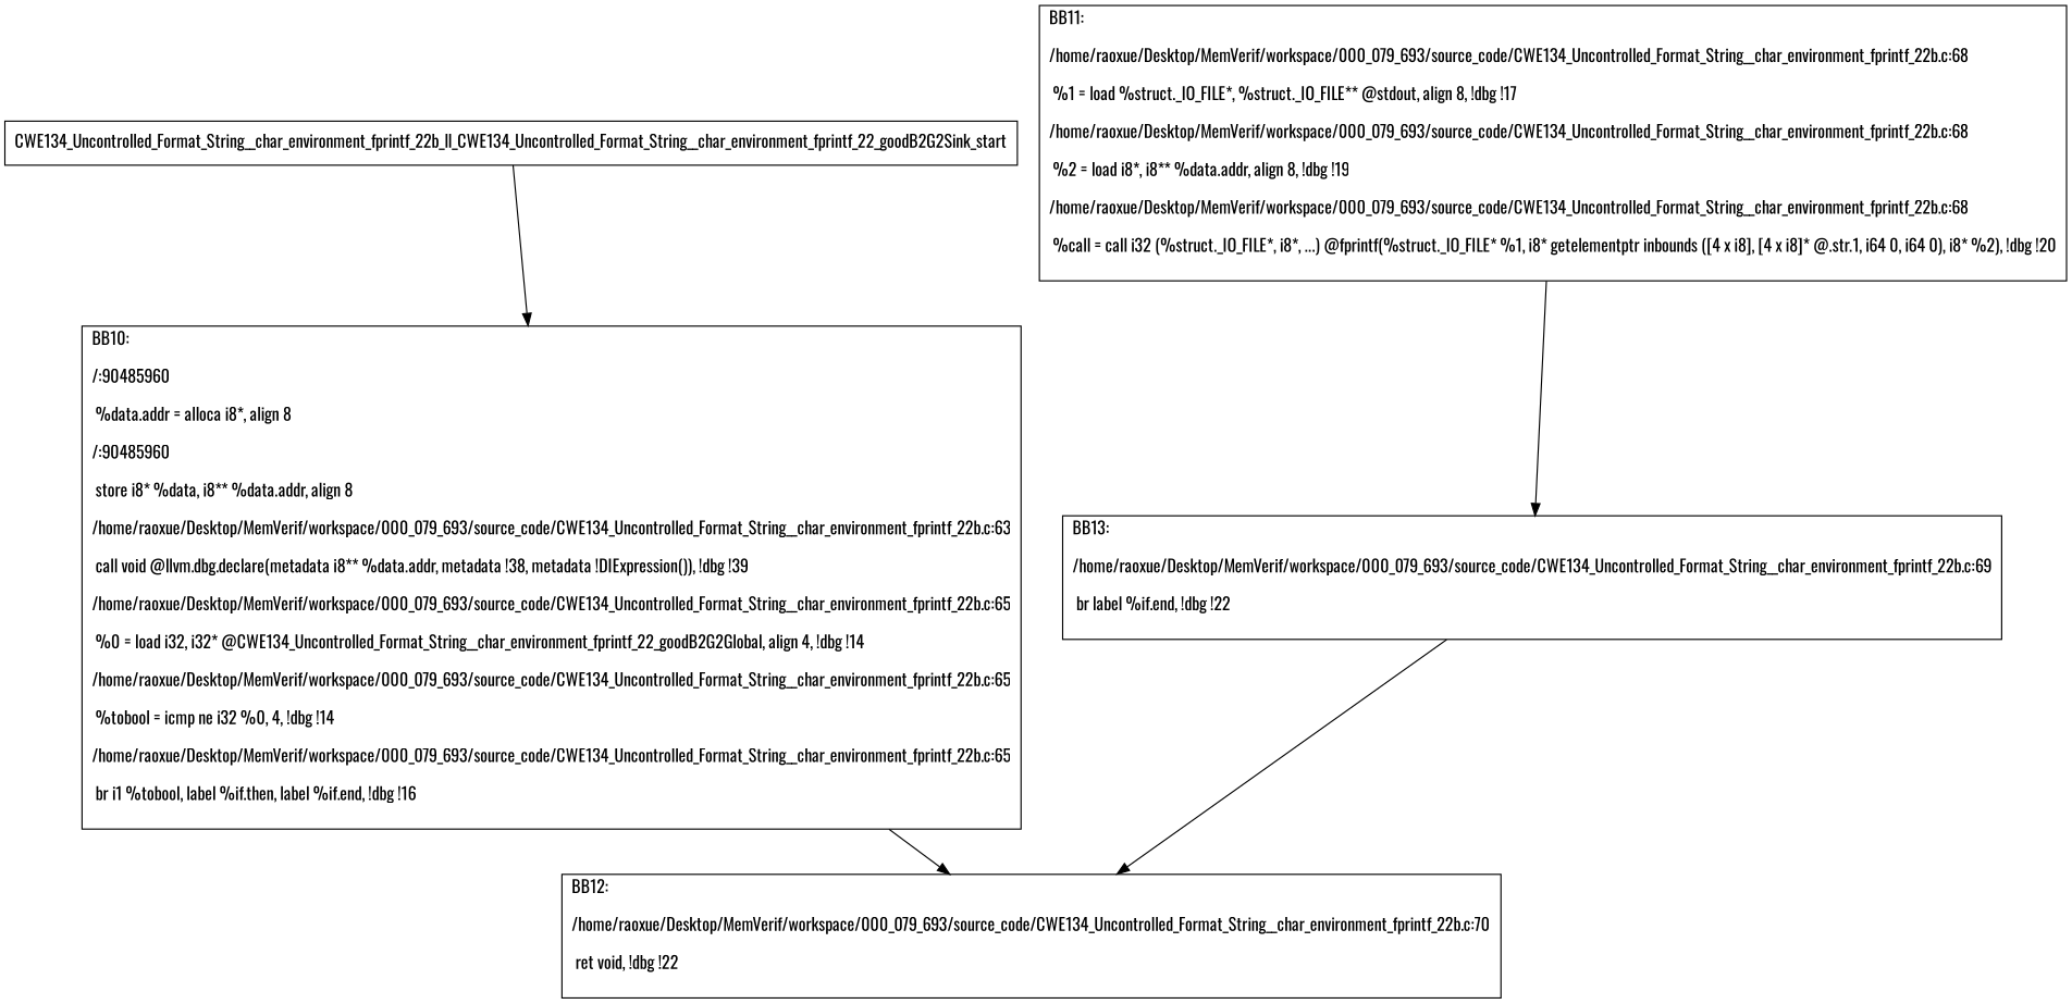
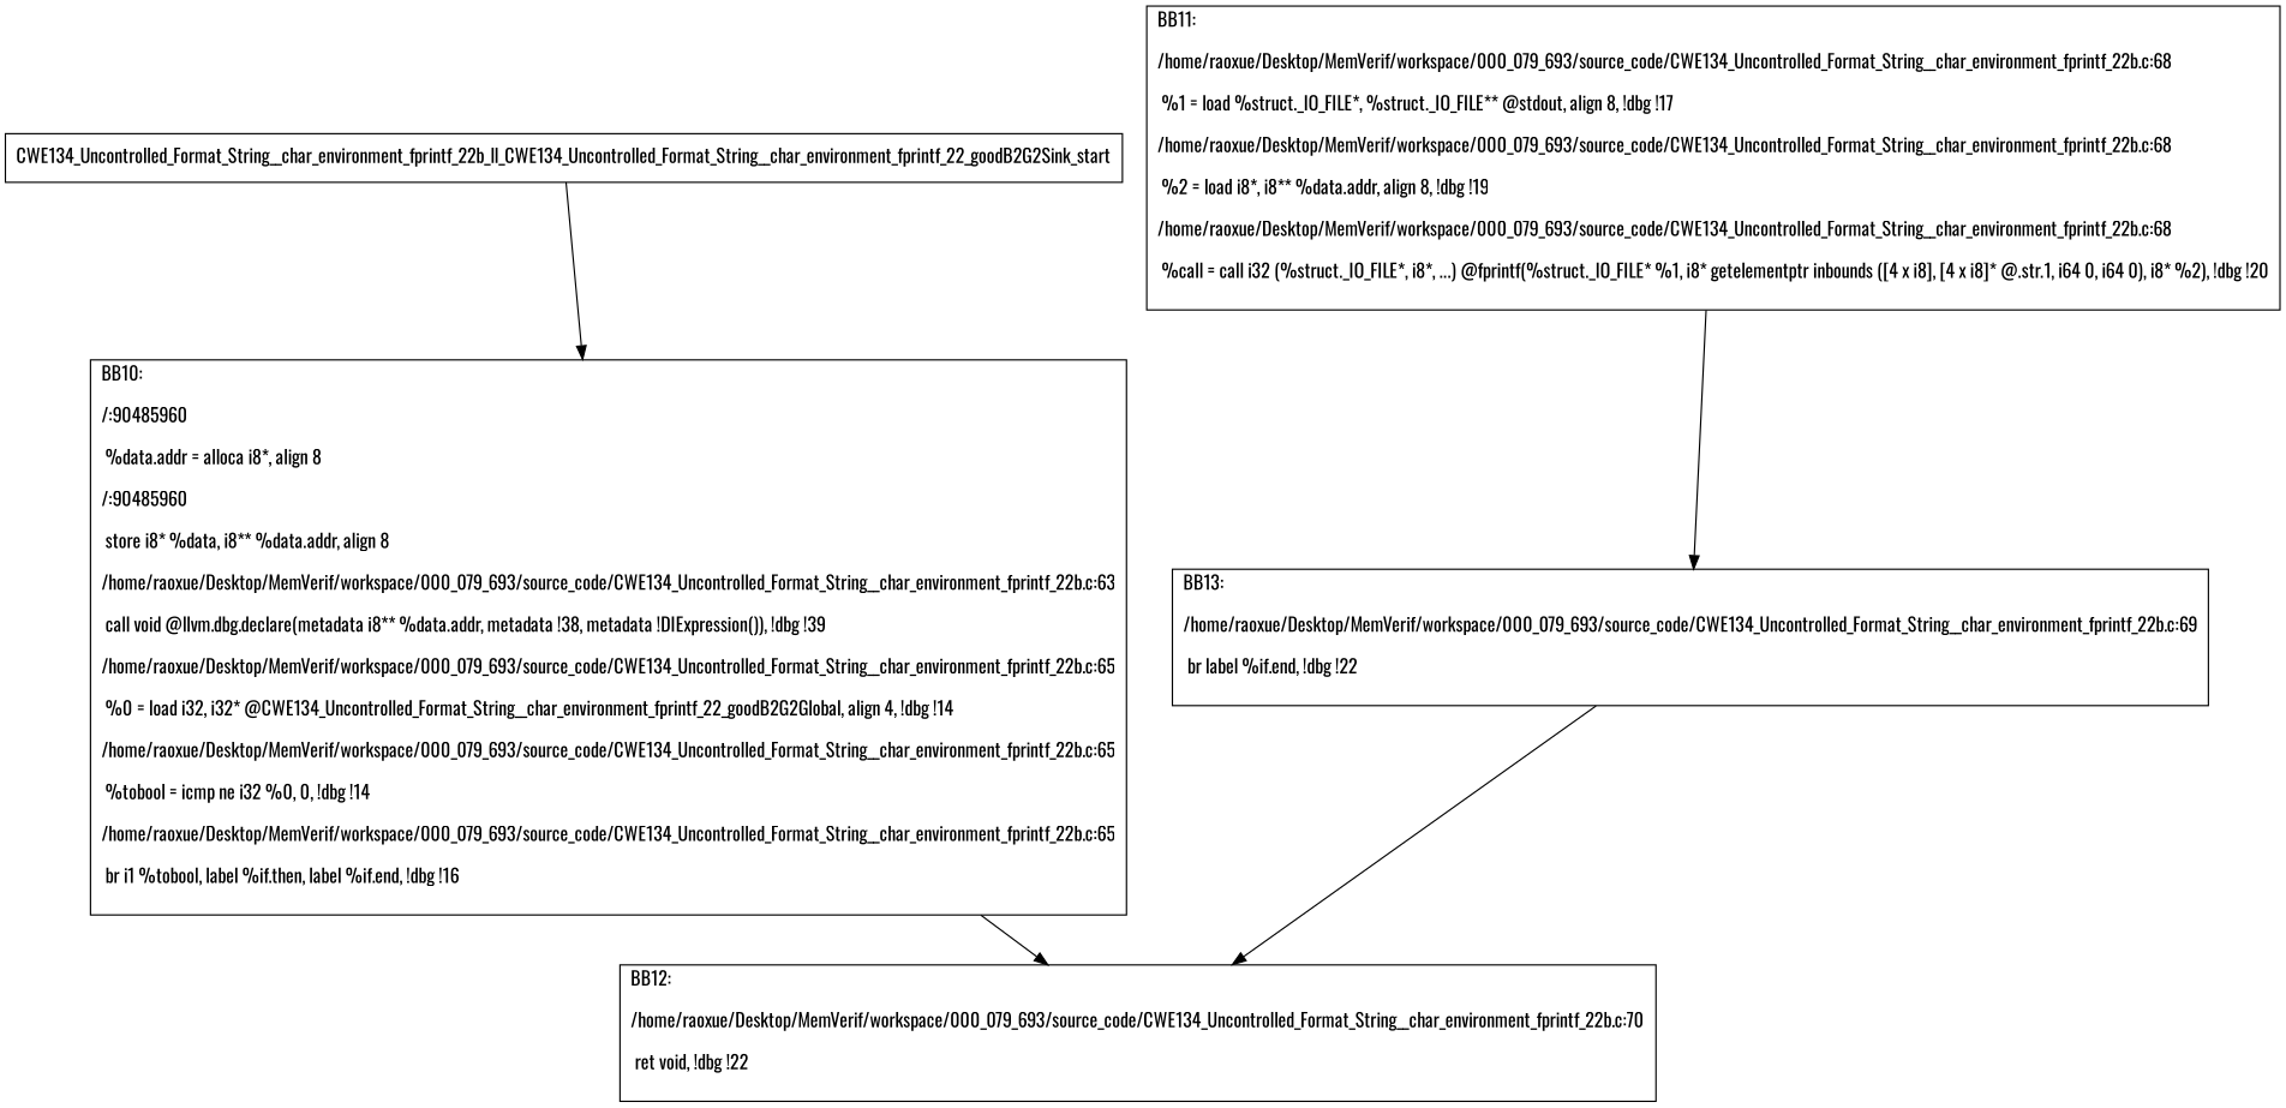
  digraph {
    fontname=Oswald
    node [fontname=Oswald shape=record]
    edge [fontname=Oswald]
    n1 [label="{CWE134_Uncontrolled_Format_String__char_environment_fprintf_22b_ll_CWE134_Uncontrolled_Format_String__char_environment_fprintf_22_goodB2G2Sink_start}"]
-   n2 [label="{BB10:\l\l/:90485960\l\n  %data.addr = alloca i8*, align 8\l\n/:90485960\l\n  store i8* %data, i8** %data.addr, align 8\l\n/home/raoxue/Desktop/MemVerif/workspace/000_079_693/source_code/CWE134_Uncontrolled_Format_String__char_environment_fprintf_22b.c:63\l\n  call void @llvm.dbg.declare(metadata i8** %data.addr, metadata !38, metadata !DIExpression()), !dbg !39\l\n/home/raoxue/Desktop/MemVerif/workspace/000_079_693/source_code/CWE134_Uncontrolled_Format_String__char_environment_fprintf_22b.c:65\l\n  %0 = load i32, i32* @CWE134_Uncontrolled_Format_String__char_environment_fprintf_22_goodB2G2Global, align 4, !dbg !14\l\n/home/raoxue/Desktop/MemVerif/workspace/000_079_693/source_code/CWE134_Uncontrolled_Format_String__char_environment_fprintf_22b.c:65\l\n  %tobool = icmp ne i32 %0, 4, !dbg !14\l\n/home/raoxue/Desktop/MemVerif/workspace/000_079_693/source_code/CWE134_Uncontrolled_Format_String__char_environment_fprintf_22b.c:65\l\n  br i1 %tobool, label %if.then, label %if.end, !dbg !16\l\n}"]
+   n2 [label="{BB10:\l\l/:90485960\l\n  %data.addr = alloca i8*, align 8\l\n/:90485960\l\n  store i8* %data, i8** %data.addr, align 8\l\n/home/raoxue/Desktop/MemVerif/workspace/000_079_693/source_code/CWE134_Uncontrolled_Format_String__char_environment_fprintf_22b.c:63\l\n  call void @llvm.dbg.declare(metadata i8** %data.addr, metadata !38, metadata !DIExpression()), !dbg !39\l\n/home/raoxue/Desktop/MemVerif/workspace/000_079_693/source_code/CWE134_Uncontrolled_Format_String__char_environment_fprintf_22b.c:65\l\n  %0 = load i32, i32* @CWE134_Uncontrolled_Format_String__char_environment_fprintf_22_goodB2G2Global, align 4, !dbg !14\l\n/home/raoxue/Desktop/MemVerif/workspace/000_079_693/source_code/CWE134_Uncontrolled_Format_String__char_environment_fprintf_22b.c:65\l\n  %tobool = icmp ne i32 %0, 0, !dbg !14\l\n/home/raoxue/Desktop/MemVerif/workspace/000_079_693/source_code/CWE134_Uncontrolled_Format_String__char_environment_fprintf_22b.c:65\l\n  br i1 %tobool, label %if.then, label %if.end, !dbg !16\l\n}"]
    n3 [label="{BB12:\l\l/home/raoxue/Desktop/MemVerif/workspace/000_079_693/source_code/CWE134_Uncontrolled_Format_String__char_environment_fprintf_22b.c:70\l\n  ret void, !dbg !22\l\n}"]
    n4 [label="{BB11:\l\l/home/raoxue/Desktop/MemVerif/workspace/000_079_693/source_code/CWE134_Uncontrolled_Format_String__char_environment_fprintf_22b.c:68\l\n  %1 = load %struct._IO_FILE*, %struct._IO_FILE** @stdout, align 8, !dbg !17\l\n/home/raoxue/Desktop/MemVerif/workspace/000_079_693/source_code/CWE134_Uncontrolled_Format_String__char_environment_fprintf_22b.c:68\l\n  %2 = load i8*, i8** %data.addr, align 8, !dbg !19\l\n/home/raoxue/Desktop/MemVerif/workspace/000_079_693/source_code/CWE134_Uncontrolled_Format_String__char_environment_fprintf_22b.c:68\l\n  %call = call i32 (%struct._IO_FILE*, i8*, ...) @fprintf(%struct._IO_FILE* %1, i8* getelementptr inbounds ([4 x i8], [4 x i8]* @.str.1, i64 0, i64 0), i8* %2), !dbg !20\l\n}"]
    n5 [label="{BB13:\l\l/home/raoxue/Desktop/MemVerif/workspace/000_079_693/source_code/CWE134_Uncontrolled_Format_String__char_environment_fprintf_22b.c:69\l\n  br label %if.end, !dbg !22\l\n}"]
    n1 -> n2
    n2 -> n3
    n4 -> n5
    n5 -> n3
  }
